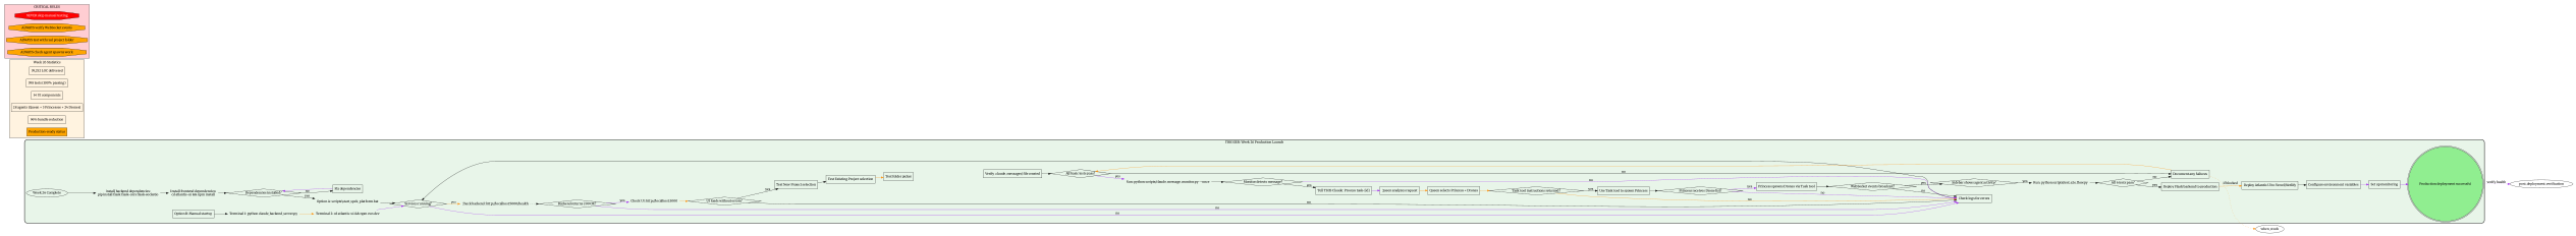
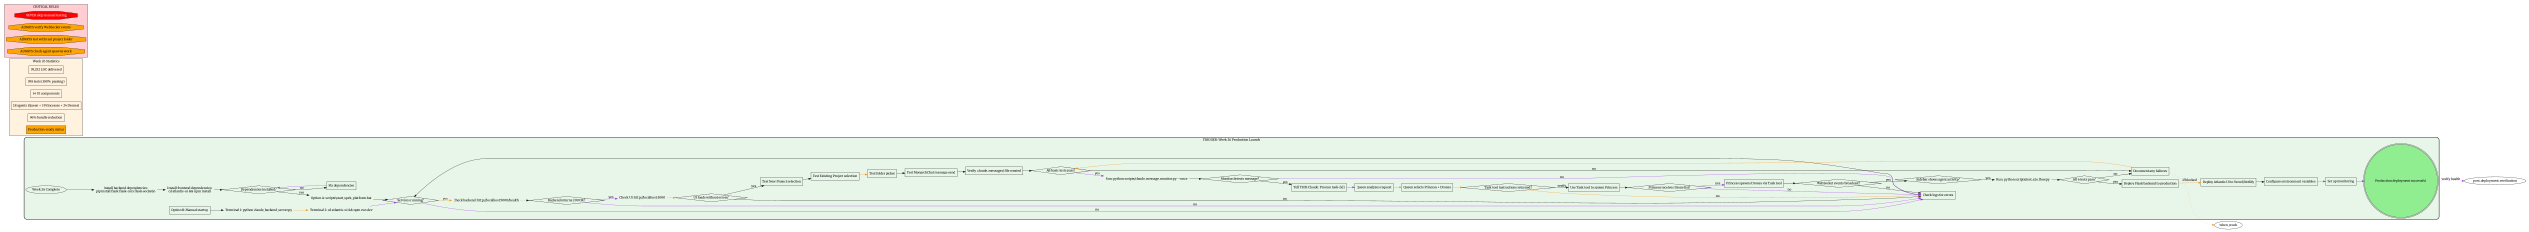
  digraph {
    fontname=Merriweather
    rankdir=LR
    node [fontname=Merriweather shape=box]
    edge [color=black fontname=Merriweather]
    "Week 26 Complete" [shape=ellipse]
    "Install backend dependencies:\npip install flask flask-cors flask-socketio" [shape=plaintext]
    "Install frontend dependencies:\ncd atlantis-ui && npm install" [shape=plaintext]
    "Dependencies installed?" [shape=diamond]
    "Fix dependencies"
    "Option A: scripts\\start_spek_platform.bat" [shape=plaintext]
    "Services running?" [shape=diamond]
    "Option B: Manual startup"
    "Terminal 1: python claude_backend_server.py" [shape=plaintext]
    "Terminal 2: cd atlantis-ui && npm run dev" [shape=plaintext]
    "Check backend: http://localhost:5000/health" [shape=plaintext]
    "Check logs for errors"
    "Backend returns 200 OK?" [shape=diamond]
    "Check UI: http://localhost:3000" [shape=plaintext]
    "UI loads without errors?" [shape=diamond]
    "Test New Project selection"
    "Test Existing Project selection"
    "Test folder picker"
+   "Test MonarchChat message send"
    "Verify .claude_messages/ file created"
    "All basic tests pass?" [shape=diamond]
    "Run: python scripts/claude_message_monitor.py --once" [shape=plaintext]
    "Document any failures"
    "Monitor detects message?" [shape=diamond]
    "Tell THIS Claude: Process task-[id]"
    "Queen analyzes request"
    "Queen selects Princess + Drones"
    "Task tool instructions returned?" [shape=diamond]
    "Use Task tool to spawn Princess"
    "Princess receives Drone list?" [shape=diamond]
    "Princess spawns Drones via Task tool"
    "WebSocket events broadcast?" [shape=diamond]
    "Sidebar shows agent activity?" [shape=diamond]
    "Run: python scripts/test_e2e_flow.py" [shape=plaintext]
    "All 6 tests pass?" [shape=diamond]
    "Deploy Flask backend to production"
    "Deploy Atlantis UI to Vercel/Netlify"
    "Configure environment variables"
    "Set up monitoring"
    "Production deployment successful" [fillcolor=lightgreen shape=doublecircle style=filled]
    "39,252 LOC delivered"
    "398 tests (100% passing)"
    "54 UI components"
    "28 agents (Queen + 3 Princesses + 24 Drones)"
    "96% bundle reduction"
    "Production-ready status" [fillcolor=orange style=filled]
    "NEVER skip manual testing" [fillcolor=red fontcolor=white shape=octagon style=filled]
    "ALWAYS verify WebSocket events" [fillcolor=orange shape=octagon style=filled]
    "ALWAYS test with real project folder" [fillcolor=orange shape=octagon style=filled]
    "ALWAYS check agent spawns work" [fillcolor=orange shape=octagon style=filled]
    when_stuck [shape=""]
    post_deployment_verification [shape=""]
    subgraph cluster_1 {
      bgcolor="#e8f5e9"
      label="TRIGGER: Week 26 Production Launch"
      style="rounded,bold"
      "Week 26 Complete"
      "Install backend dependencies:\npip install flask flask-cors flask-socketio"
      "Install frontend dependencies:\ncd atlantis-ui && npm install"
      "Dependencies installed?"
      "Fix dependencies"
      "Option A: scripts\\start_spek_platform.bat"
      "Services running?"
      "Option B: Manual startup"
      "Terminal 1: python claude_backend_server.py"
      "Terminal 2: cd atlantis-ui && npm run dev"
      "Check backend: http://localhost:5000/health"
      "Check logs for errors"
      "Backend returns 200 OK?"
      "Check UI: http://localhost:3000"
      "UI loads without errors?"
      "Test New Project selection"
      "Test Existing Project selection"
      "Test folder picker"
+     "Test MonarchChat message send"
      "Verify .claude_messages/ file created"
      "All basic tests pass?"
      "Run: python scripts/claude_message_monitor.py --once"
      "Document any failures"
      "Monitor detects message?"
      "Tell THIS Claude: Process task-[id]"
      "Queen analyzes request"
      "Queen selects Princess + Drones"
      "Task tool instructions returned?"
      "Use Task tool to spawn Princess"
      "Princess receives Drone list?"
      "Princess spawns Drones via Task tool"
      "WebSocket events broadcast?"
      "Sidebar shows agent activity?"
      "Run: python scripts/test_e2e_flow.py"
      "All 6 tests pass?"
      "Deploy Flask backend to production"
      "Deploy Atlantis UI to Vercel/Netlify"
      "Configure environment variables"
      "Set up monitoring"
      "Production deployment successful"
    }
    subgraph cluster_2 {
      bgcolor="#fff3e0"
      label="Week 26 Statistics"
      "39,252 LOC delivered"
      "398 tests (100% passing)"
      "54 UI components"
      "28 agents (Queen + 3 Princesses + 24 Drones)"
      "96% bundle reduction"
      "Production-ready status"
    }
    subgraph cluster_3 {
      bgcolor="#ffcdd2"
      label="CRITICAL RULES"
      "NEVER skip manual testing"
      "ALWAYS verify WebSocket events"
      "ALWAYS test with real project folder"
      "ALWAYS check agent spawns work"
    }
    "Week 26 Complete" -> "Install backend dependencies:\npip install flask flask-cors flask-socketio"
    "Install backend dependencies:\npip install flask flask-cors flask-socketio" -> "Install frontend dependencies:\ncd atlantis-ui && npm install"
    "Install frontend dependencies:\ncd atlantis-ui && npm install" -> "Dependencies installed?"
    "Dependencies installed?" -> "Fix dependencies" [label=no]
    "Dependencies installed?" -> "Option A: scripts\\start_spek_platform.bat" [label=yes]
    "Fix dependencies" -> "Dependencies installed?" [color=purple]
    "Option A: scripts\\start_spek_platform.bat" -> "Services running?"
    "Services running?" -> "Check backend: http://localhost:5000/health" [color=darkorange label=yes]
    "Services running?" -> "Check logs for errors" [color=purple label=no]
    "Option B: Manual startup" -> "Terminal 1: python claude_backend_server.py"
    "Terminal 1: python claude_backend_server.py" -> "Terminal 2: cd atlantis-ui && npm run dev" [color=darkorange]
    "Terminal 2: cd atlantis-ui && npm run dev" -> "Services running?" [color=purple]
    "Check backend: http://localhost:5000/health" -> "Backend returns 200 OK?" [style=dotted]
    "Check logs for errors" -> "Services running?"
    "Backend returns 200 OK?" -> "Check logs for errors" [color=purple label=no]
    "Backend returns 200 OK?" -> "Check UI: http://localhost:3000" [color=purple label=yes]
    "Check UI: http://localhost:3000" -> "UI loads without errors?" [color=darkorange]
    "UI loads without errors?" -> "Check logs for errors" [label=no]
    "UI loads without errors?" -> "Test New Project selection" [label=yes]
    "Test New Project selection" -> "Test Existing Project selection"
    "Test Existing Project selection" -> "Test folder picker" [color=darkorange]
+   "Test folder picker" -> "Test MonarchChat message send"
+   "Test MonarchChat message send" -> "Verify .claude_messages/ file created"
    "Verify .claude_messages/ file created" -> "All basic tests pass?"
    "All basic tests pass?" -> "Run: python scripts/claude_message_monitor.py --once" [color=purple label=yes]
    "All basic tests pass?" -> "Document any failures" [label=no]
    "Run: python scripts/claude_message_monitor.py --once" -> "Monitor detects message?"
    "Document any failures" -> "All basic tests pass?" [color=darkorange]
    "Document any failures" -> when_stuck [color=darkorange label="if blocked" style=dotted]
    "Monitor detects message?" -> "Check logs for errors" [color=purple label=no]
    "Monitor detects message?" -> "Tell THIS Claude: Process task-[id]" [label=yes]
    "Tell THIS Claude: Process task-[id]" -> "Queen analyzes request" [color=purple]
    "Queen analyzes request" -> "Queen selects Princess + Drones" [color=darkorange]
    "Queen selects Princess + Drones" -> "Task tool instructions returned?" [color=darkorange]
    "Task tool instructions returned?" -> "Check logs for errors" [color=darkorange label=no]
-   "Task tool instructions returned?" -> "Use Task tool to spawn Princess" [label=yes]
+   "Task tool instructions returned?" -> "Use Task tool to spawn Princess" [label=verify]
    "Use Task tool to spawn Princess" -> "Princess receives Drone list?"
    "Princess receives Drone list?" -> "Check logs for errors" [color=purple label=no]
    "Princess receives Drone list?" -> "Princess spawns Drones via Task tool" [color=purple label=yes]
    "Princess spawns Drones via Task tool" -> "WebSocket events broadcast?"
    "WebSocket events broadcast?" -> "Check logs for errors" [label=no]
    "WebSocket events broadcast?" -> "Sidebar shows agent activity?" [label=yes]
    "Sidebar shows agent activity?" -> "Run: python scripts/test_e2e_flow.py" [label=yes]
    "Run: python scripts/test_e2e_flow.py" -> "All 6 tests pass?"
    "All 6 tests pass?" -> "Document any failures" [label=no]
    "All 6 tests pass?" -> "Deploy Flask backend to production" [label=yes]
    "Deploy Flask backend to production" -> "Deploy Atlantis UI to Vercel/Netlify" [color=darkorange]
    "Deploy Atlantis UI to Vercel/Netlify" -> "Configure environment variables"
    "Configure environment variables" -> "Set up monitoring" [color=purple]
    "Set up monitoring" -> "Production deployment successful" [color=purple]
    "Production deployment successful" -> post_deployment_verification [color=purple label="verify health" style=dotted]
  }
